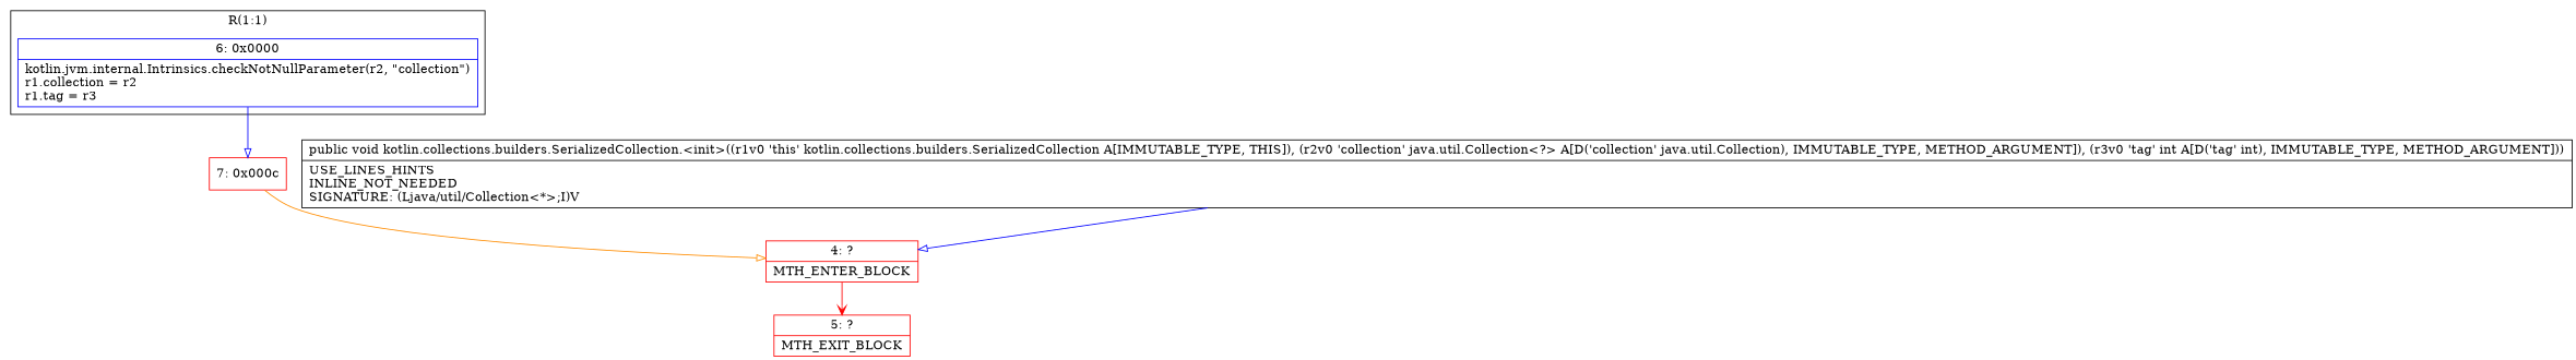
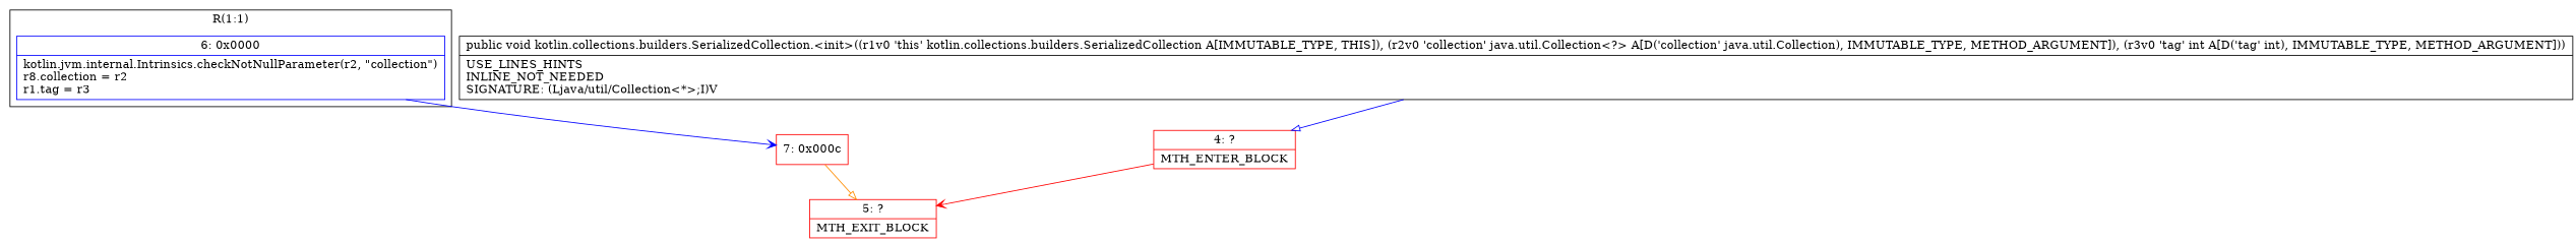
  digraph {
    node [color=red shape=record]
    edge [arrowhead=vee color=blue]
-   n1 [color=blue label="{6\:\ 0x0000|kotlin.jvm.internal.Intrinsics.checkNotNullParameter(r2, \"collection\")\lr1.collection = r2\lr1.tag = r3\l}"]
+   n1 [color=blue label="{6\:\ 0x0000|kotlin.jvm.internal.Intrinsics.checkNotNullParameter(r2, \"collection\")\lr8.collection = r2\lr1.tag = r3\l}"]
    n2 [label="{7\:\ 0x000c}"]
    n3 [label="{5\:\ ?|MTH_EXIT_BLOCK\l}"]
    n4 [label="{4\:\ ?|MTH_ENTER_BLOCK\l}"]
    n5 [label="{public void kotlin.collections.builders.SerializedCollection.\<init\>((r1v0 'this' kotlin.collections.builders.SerializedCollection A[IMMUTABLE_TYPE, THIS]), (r2v0 'collection' java.util.Collection\<?\> A[D('collection' java.util.Collection), IMMUTABLE_TYPE, METHOD_ARGUMENT]), (r3v0 'tag' int A[D('tag' int), IMMUTABLE_TYPE, METHOD_ARGUMENT]))  | USE_LINES_HINTS\lINLINE_NOT_NEEDED\lSIGNATURE: (Ljava\/util\/Collection\<*\>;I)V\l}" color=""]
    subgraph cluster_1 {
      label="R(1:1)"
      n1
    }
-   n1 -> n2 [arrowhead=onormal]
-   n2 -> n4 [arrowhead=onormal color=darkorange]
+   n1 -> n2
+   n2 -> n3 [arrowhead=onormal color=darkorange]
    n4 -> n3 [color=red]
    n5 -> n4 [arrowhead=onormal]
  }
